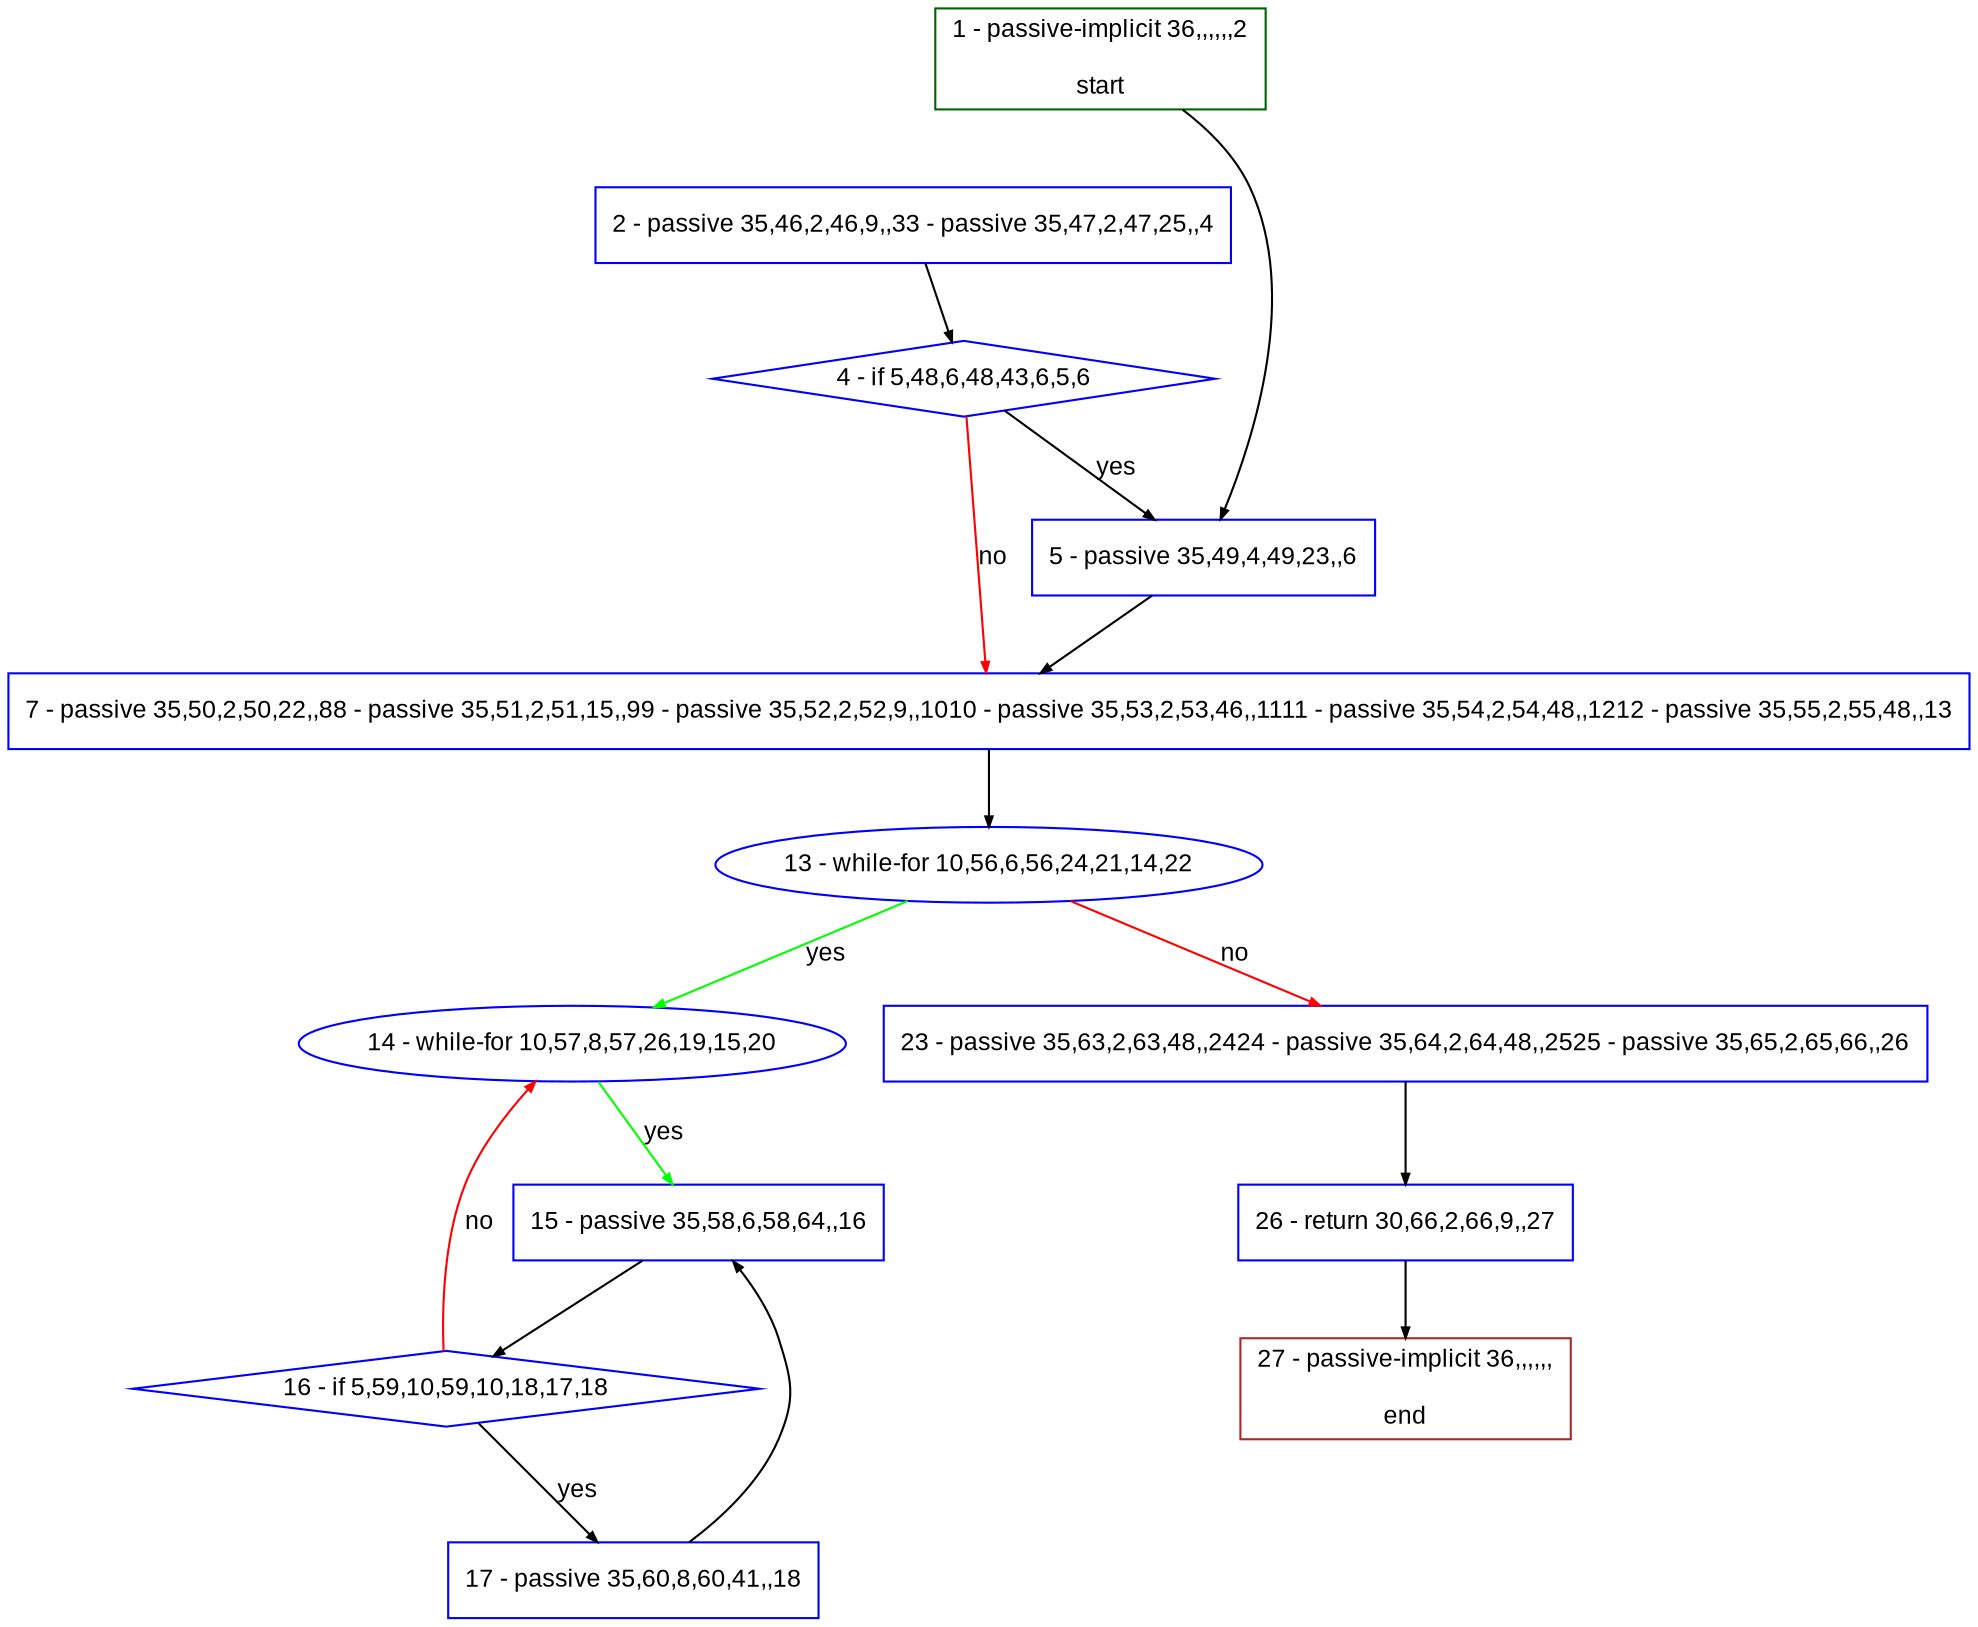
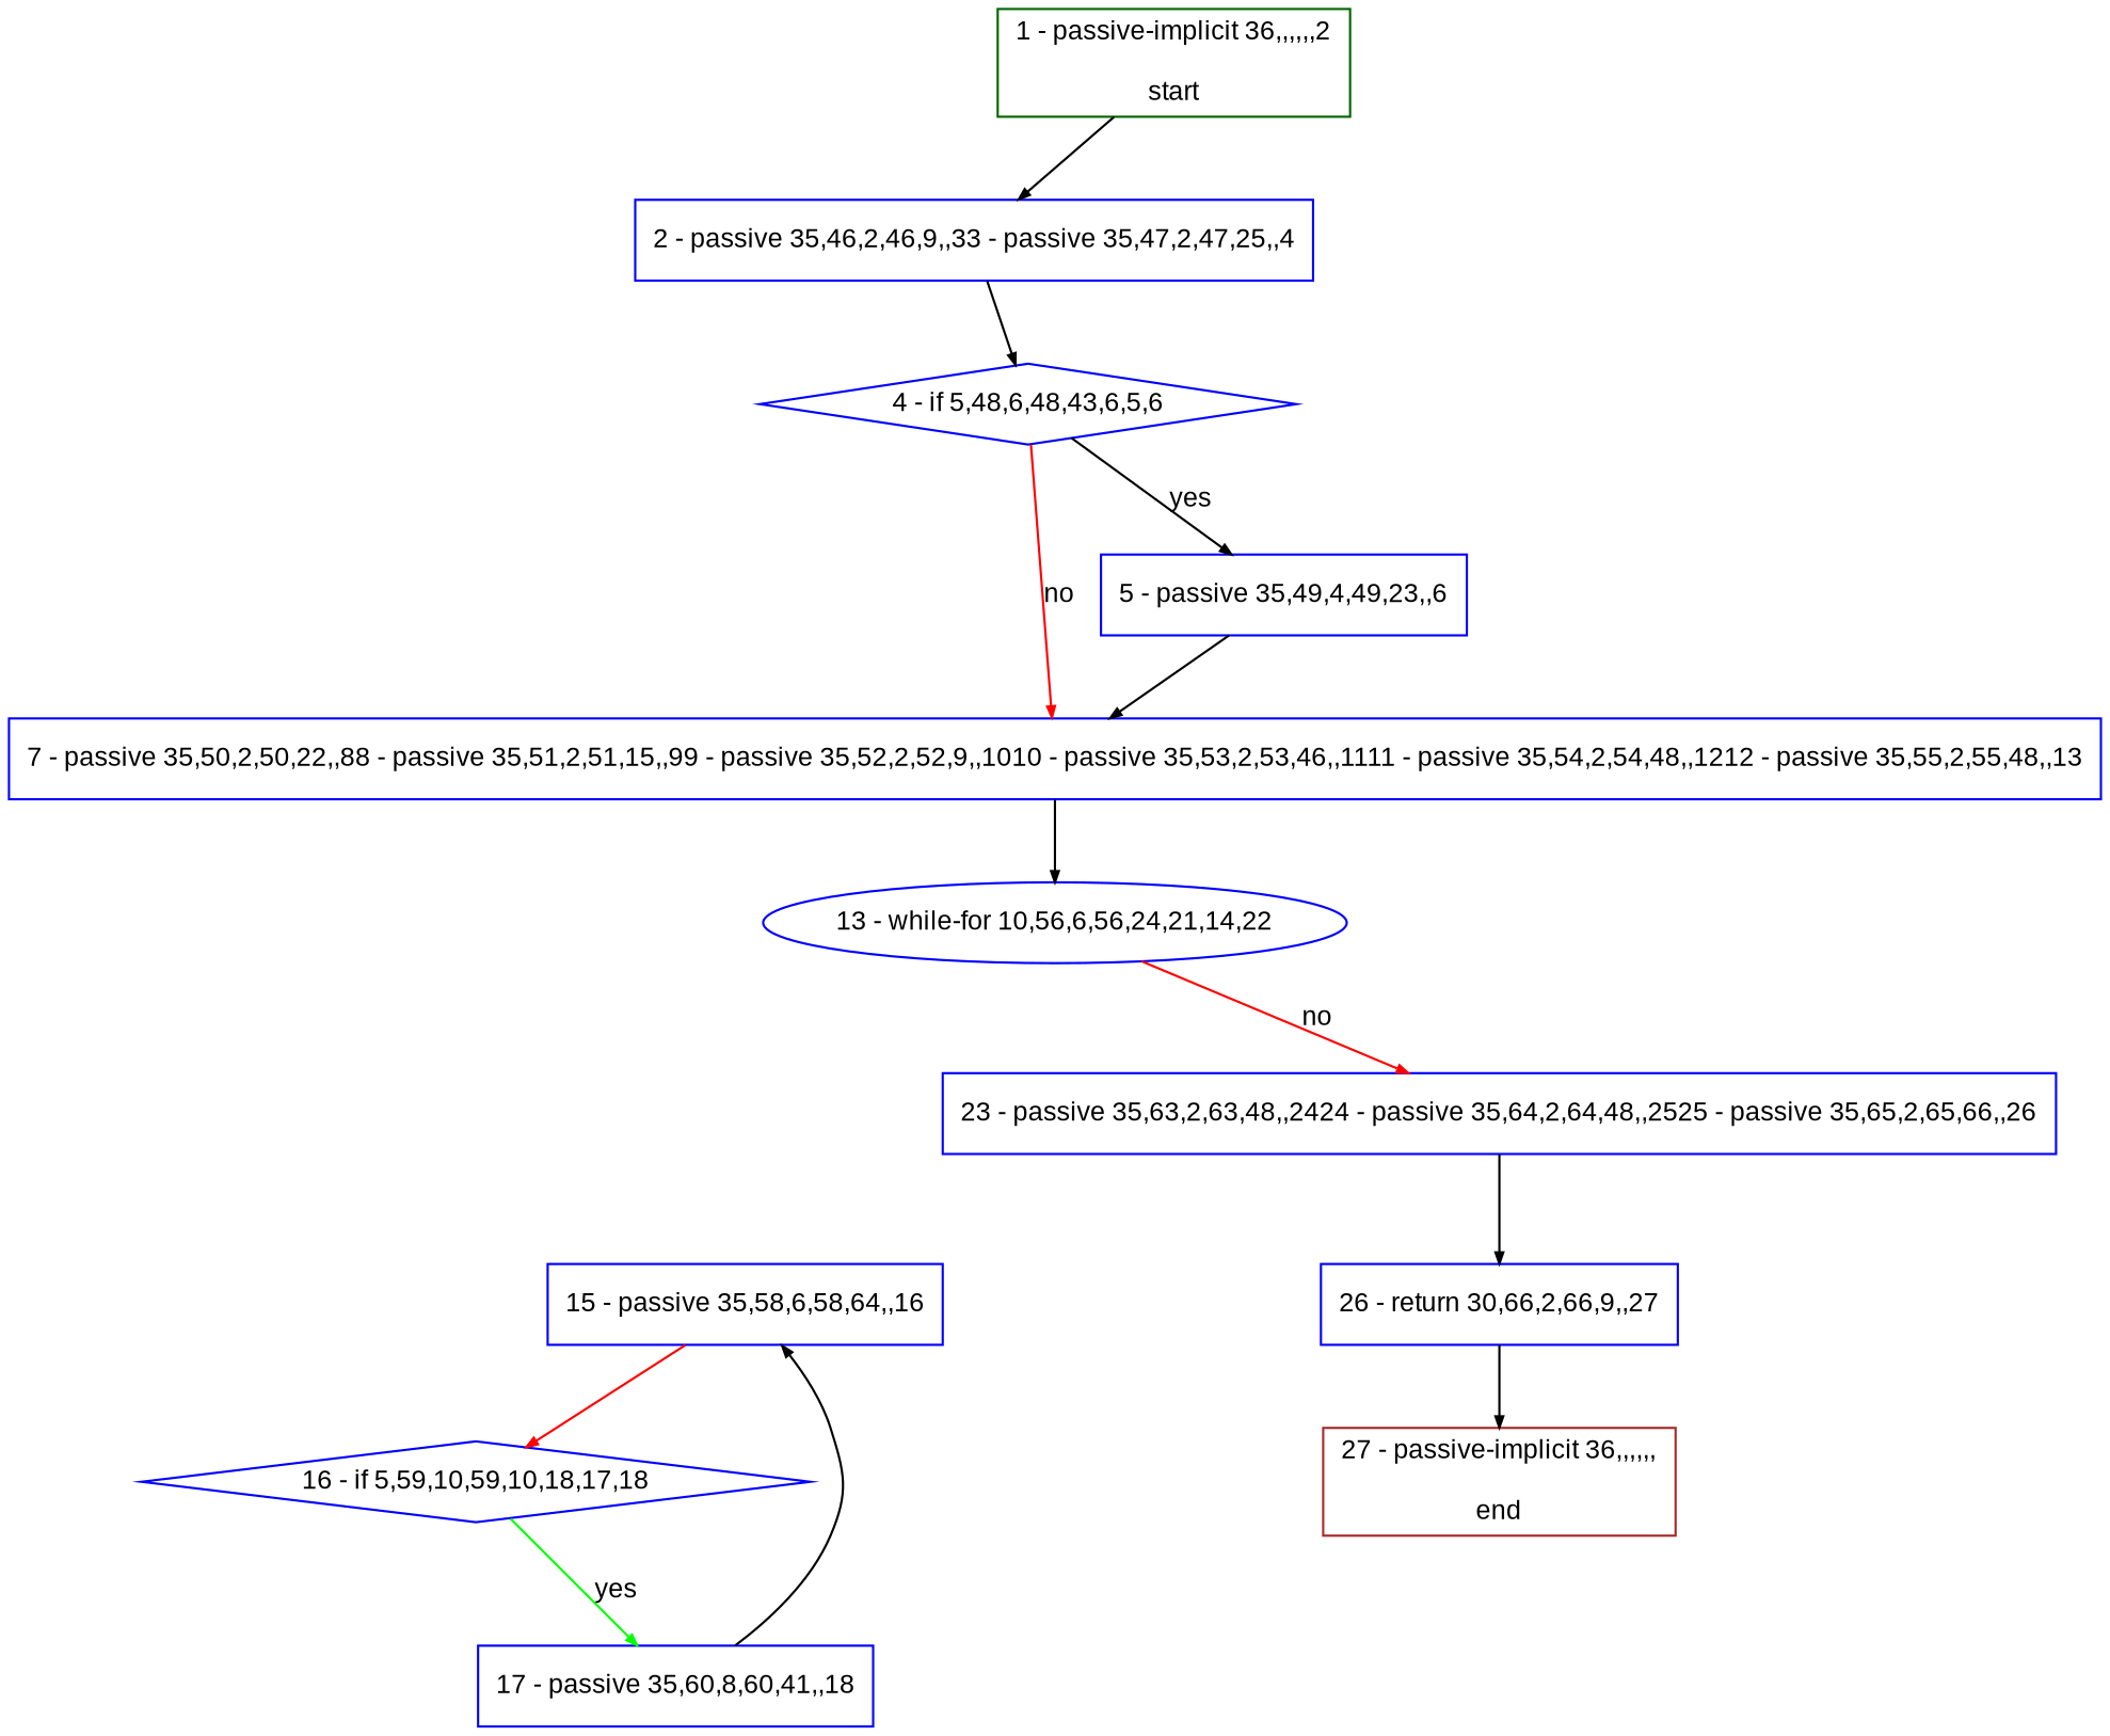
  digraph {
    bgcolor=white
    compound=true
    fillcolor="#FFFFCC"
    fontname=Arial
    fontsize=12
    pack=true
    packmode=clust
    style="rounded,filled"
    node [color="#0000ff" compound=true fillcolor="#ffffff" fixedsize=false fontname=Arial fontsize=12 node_initialized=no shape=box style=filled]
    edge [arrowhead=normal arrowsize=0.5 arrowtail=none color="#000000" compound=true dir=forward fontcolor=black fontname=Arial fontsize=12]
    n1 [label="2 - passive 35,46,2,46,9,,33 - passive 35,47,2,47,25,,4"]
    n2 [label="4 - if 5,48,6,48,43,6,5,6" shape=diamond]
    n3 [label="5 - passive 35,49,4,49,23,,6"]
    n4 [label="7 - passive 35,50,2,50,22,,88 - passive 35,51,2,51,15,,99 - passive 35,52,2,52,9,,1010 - passive 35,53,2,53,46,,1111 - passive 35,54,2,54,48,,1212 - passive 35,55,2,55,48,,13"]
    n5 [color="#006400" label="1 - passive-implicit 36,,,,,,2\n\nstart"]
    n6 [label="13 - while-for 10,56,6,56,24,21,14,22" shape=oval]
-   n7 [label="14 - while-for 10,57,8,57,26,19,15,20" shape=oval]
    n8 [label="23 - passive 35,63,2,63,48,,2424 - passive 35,64,2,64,48,,2525 - passive 35,65,2,65,66,,26"]
    n9 [label="15 - passive 35,58,6,58,64,,16"]
    n10 [label="26 - return 30,66,2,66,9,,27"]
    n11 [label="16 - if 5,59,10,59,10,18,17,18" shape=diamond]
    n12 [color="#a52a2a" label="27 - passive-implicit 36,,,,,,\n\nend"]
    n13 [label="17 - passive 35,60,8,60,41,,18"]
    n1 -> n2
    n2 -> n3 [label=yes]
    n2 -> n4 [color="#ff0000" label=no]
    n3 -> n4
    n4 -> n6
-   n5 -> n3
-   n6 -> n7 [color="#00ff00" label=yes]
+   n5 -> n1
    n6 -> n8 [color="#ff0000" label=no]
-   n7 -> n9 [color="#00ff00" label=yes]
    n8 -> n10
-   n9 -> n11
+   n9 -> n11 [color="#ff0000"]
    n10 -> n12
-   n11 -> n7 [color="#ff0000" label=no]
-   n11 -> n13 [label=yes]
+   n11 -> n13 [color="#00ff00" label=yes]
    n13 -> n9
  }
